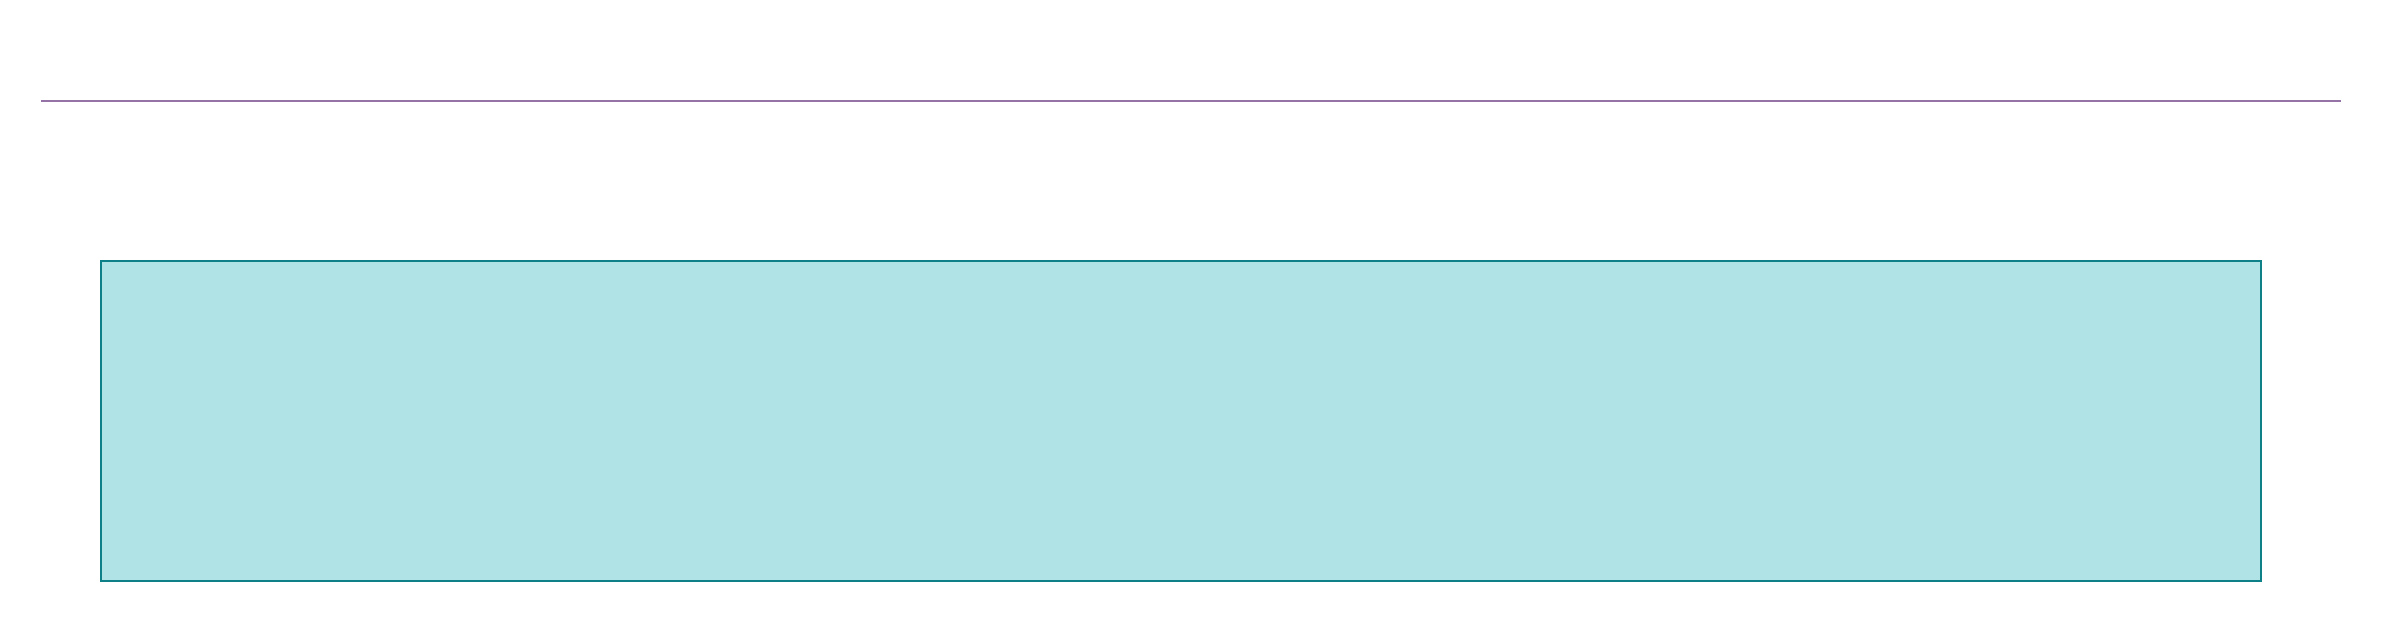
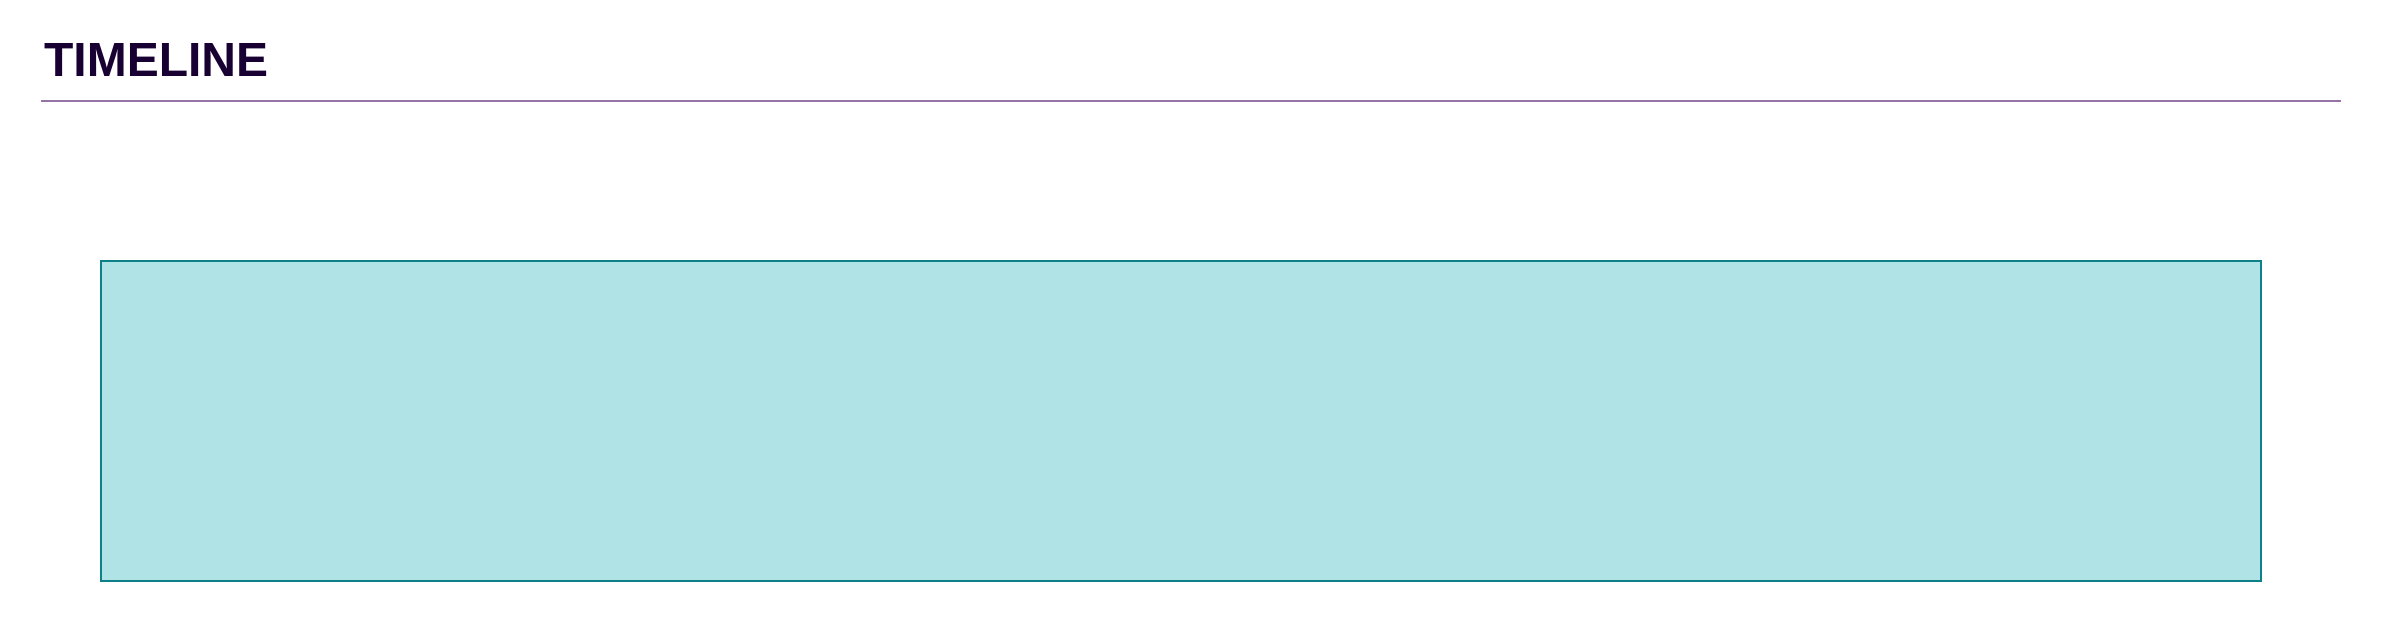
  <mxCell id="0" />
  <mxCell id="1" parent="0" />
  <mxCell id="2" value="" style="group" vertex="1" connectable="0" parent="1"><mxGeometry x="20" y="20" width="1150" height="30" as="geometry" /></mxCell>
+ <mxCell id="3" value="TIMELINE" style="text;html=1;strokeColor=none;fillColor=none;align=left;verticalAlign=middle;whiteSpace=wrap;rounded=0;fontSize=24;fontStyle=1;fontColor=#190033;" vertex="1" parent="2"><mxGeometry width="1150" height="20" as="geometry" /></mxCell>
  <mxCell id="4" value="" style="endArrow=none;html=1;fontSize=24;fillColor=#e1d5e7;strokeColor=#9673a6;" edge="1" parent="2"><mxGeometry width="50" height="50" relative="1" as="geometry"><mxPoint y="30" as="sourcePoint" /><mxPoint x="1150" y="30" as="targetPoint" /></mxGeometry></mxCell>
  <mxCell id="5" value="" style="rounded=0;whiteSpace=wrap;html=1;fontSize=24;align=left;fillColor=#b0e3e6;strokeColor=#0e8088;" vertex="1" parent="1"><mxGeometry x="50" y="130" width="1080" height="160" as="geometry" /></mxCell>
